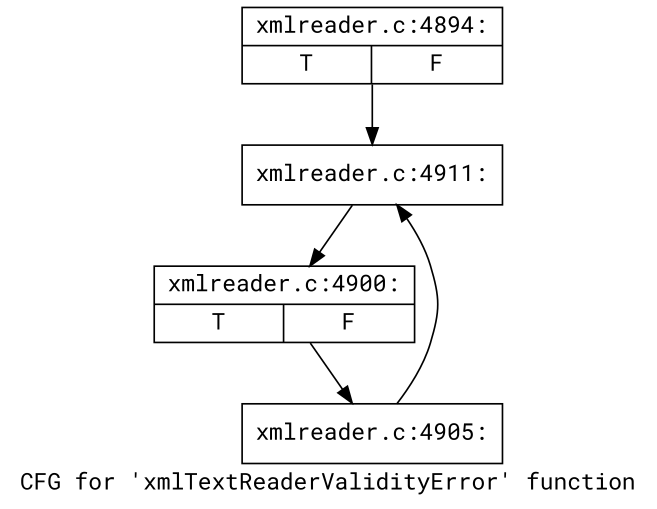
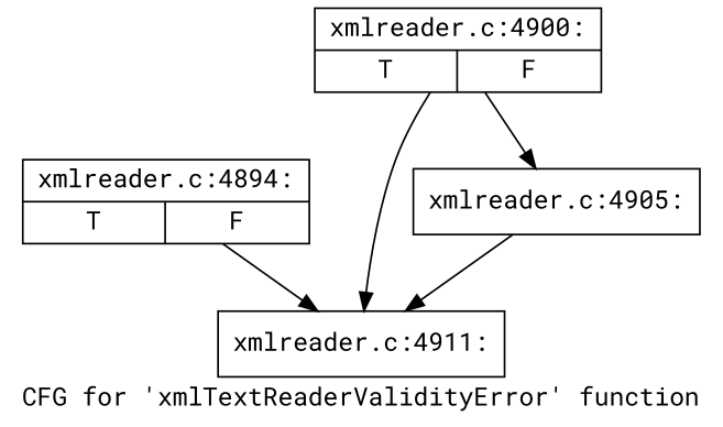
  digraph {
    fontname="Roboto Mono"
    label="CFG for 'xmlTextReaderValidityError' function"
    node [fontname="Roboto Mono" shape=record]
    edge [fontname="Roboto Mono"]
    n1 [label="{xmlreader.c:4894:|{<s0>T|<s1>F}}"]
    n2 [label="{xmlreader.c:4911:}"]
    n3 [label="{xmlreader.c:4900:|{<s0>T|<s1>F}}"]
    n4 [label="{xmlreader.c:4905:}"]
    n1 -> n2
-   n2 -> n3
+   n3 -> n2
    n3 -> n4
    n4 -> n2
  }
